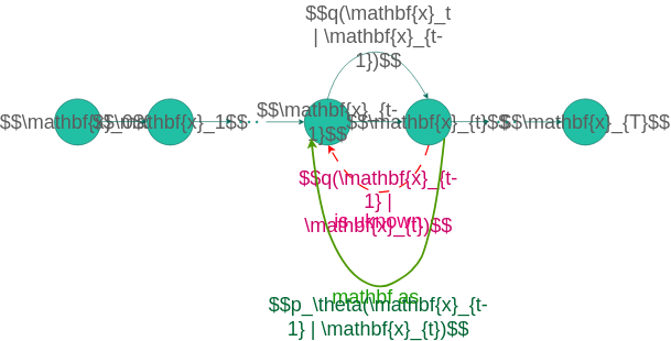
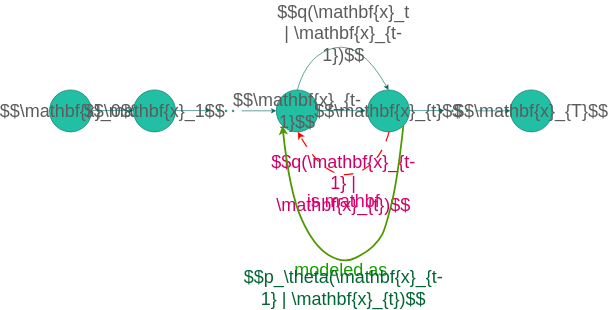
  <mxCell id="0" />
  <mxCell id="1" parent="0" />
  <mxCell id="2" value="&lt;font style=&quot;font-size: 30px;&quot;&gt;$$\mathbf{x}_0$$&lt;/font&gt;" style="ellipse;whiteSpace=wrap;html=1;aspect=fixed;labelBackgroundColor=none;fillColor=#21C0A5;strokeColor=#006658;fontColor=#5C5C5C;" vertex="1" parent="1"><mxGeometry x="20" y="130" width="70" height="70" as="geometry" /></mxCell>
  <mxCell id="3" value="&lt;font style=&quot;font-size: 30px;&quot;&gt;$$\mathbf{x}_1$$&lt;/font&gt;" style="ellipse;whiteSpace=wrap;html=1;aspect=fixed;labelBackgroundColor=none;fillColor=#21C0A5;strokeColor=#006658;fontColor=#5C5C5C;" vertex="1" parent="1"><mxGeometry x="160" y="130" width="70" height="70" as="geometry" /></mxCell>
  <mxCell id="4" value="&lt;font style=&quot;font-size: 30px;&quot;&gt;$$\mathbf{x}_{t-1}$$&lt;/font&gt;" style="ellipse;whiteSpace=wrap;html=1;aspect=fixed;labelBackgroundColor=none;fillColor=#21C0A5;strokeColor=#006658;fontColor=#5C5C5C;" vertex="1" parent="1"><mxGeometry x="398" y="130" width="70" height="70" as="geometry" /></mxCell>
  <mxCell id="5" value="" style="endArrow=classic;html=1;rounded=0;labelBackgroundColor=none;strokeColor=#006658;fontColor=default;" edge="1" parent="1"><mxGeometry width="50" height="50" relative="1" as="geometry"><mxPoint x="90" y="164.5" as="sourcePoint" /><mxPoint x="160" y="164.5" as="targetPoint" /></mxGeometry></mxCell>
  <mxCell id="6" value="" style="endArrow=classic;html=1;rounded=0;labelBackgroundColor=none;strokeColor=#006658;fontColor=default;" edge="1" parent="1"><mxGeometry width="50" height="50" relative="1" as="geometry"><mxPoint x="230" y="164.5" as="sourcePoint" /><mxPoint x="288" y="164.5" as="targetPoint" /></mxGeometry></mxCell>
  <mxCell id="7" value="" style="group;labelBackgroundColor=none;fontColor=#5C5C5C;" vertex="1" connectable="0" parent="1"><mxGeometry x="300" y="163.5" width="30" height="3" as="geometry" /></mxCell>
  <mxCell id="8" value="" style="ellipse;whiteSpace=wrap;html=1;aspect=fixed;fillColor=#21C0A5;labelBackgroundColor=none;strokeColor=#006658;fontColor=#5C5C5C;" vertex="1" parent="7"><mxGeometry width="3" height="3" as="geometry" /></mxCell>
  <mxCell id="9" value="" style="ellipse;whiteSpace=wrap;html=1;aspect=fixed;fillColor=#21C0A5;labelBackgroundColor=none;strokeColor=#006658;fontColor=#5C5C5C;" vertex="1" parent="7"><mxGeometry x="12.73" width="3" height="3" as="geometry" /></mxCell>
  <mxCell id="10" value="" style="ellipse;whiteSpace=wrap;html=1;aspect=fixed;fillColor=#21C0A5;labelBackgroundColor=none;strokeColor=#006658;fontColor=#5C5C5C;" vertex="1" parent="7"><mxGeometry x="24.545" width="3" height="3" as="geometry" /></mxCell>
  <mxCell id="11" value="" style="endArrow=classic;html=1;rounded=0;labelBackgroundColor=none;strokeColor=#006658;fontColor=default;" edge="1" parent="1"><mxGeometry width="50" height="50" relative="1" as="geometry"><mxPoint x="340" y="164.88" as="sourcePoint" /><mxPoint x="398" y="164.88" as="targetPoint" /></mxGeometry></mxCell>
  <mxCell id="12" value="&lt;font style=&quot;font-size: 30px;&quot;&gt;$$\mathbf{x}_{t}$$&lt;/font&gt;" style="ellipse;whiteSpace=wrap;html=1;aspect=fixed;labelBackgroundColor=none;fillColor=#21C0A5;strokeColor=#006658;fontColor=#5C5C5C;" vertex="1" parent="1"><mxGeometry x="550" y="130" width="70" height="70" as="geometry" /></mxCell>
  <mxCell id="13" value="" style="endArrow=classic;html=1;rounded=0;entryX=-0.045;entryY=0.495;entryDx=0;entryDy=0;entryPerimeter=0;labelBackgroundColor=none;strokeColor=#006658;fontColor=default;" edge="1" parent="1" target="12"><mxGeometry width="50" height="50" relative="1" as="geometry"><mxPoint x="468" y="164.5" as="sourcePoint" /><mxPoint x="526" y="164.5" as="targetPoint" /></mxGeometry></mxCell>
  <mxCell id="14" value="&lt;font style=&quot;font-size: 30px;&quot;&gt;$$\mathbf{x}_{T}$$&lt;/font&gt;" style="ellipse;whiteSpace=wrap;html=1;aspect=fixed;labelBackgroundColor=none;fillColor=#21C0A5;strokeColor=#006658;fontColor=#5C5C5C;" vertex="1" parent="1"><mxGeometry x="788" y="130" width="70" height="70" as="geometry" /></mxCell>
  <mxCell id="15" value="" style="endArrow=classic;html=1;rounded=0;labelBackgroundColor=none;strokeColor=#006658;fontColor=default;" edge="1" parent="1"><mxGeometry width="50" height="50" relative="1" as="geometry"><mxPoint x="620" y="164.5" as="sourcePoint" /><mxPoint x="678" y="164.5" as="targetPoint" /></mxGeometry></mxCell>
  <mxCell id="16" value="" style="group;labelBackgroundColor=none;fontColor=#5C5C5C;" vertex="1" connectable="0" parent="1"><mxGeometry x="690" y="163.5" width="30" height="3" as="geometry" /></mxCell>
  <mxCell id="17" value="" style="ellipse;whiteSpace=wrap;html=1;aspect=fixed;fillColor=#21C0A5;labelBackgroundColor=none;strokeColor=#006658;fontColor=#5C5C5C;" vertex="1" parent="16"><mxGeometry width="3" height="3" as="geometry" /></mxCell>
  <mxCell id="18" value="" style="ellipse;whiteSpace=wrap;html=1;aspect=fixed;fillColor=#21C0A5;labelBackgroundColor=none;strokeColor=#006658;fontColor=#5C5C5C;" vertex="1" parent="16"><mxGeometry x="12.73" width="3" height="3" as="geometry" /></mxCell>
  <mxCell id="19" value="" style="ellipse;whiteSpace=wrap;html=1;aspect=fixed;fillColor=#21C0A5;labelBackgroundColor=none;strokeColor=#006658;fontColor=#5C5C5C;" vertex="1" parent="16"><mxGeometry x="24.545" width="3" height="3" as="geometry" /></mxCell>
  <mxCell id="20" value="" style="endArrow=classic;html=1;rounded=0;labelBackgroundColor=none;strokeColor=#006658;fontColor=default;" edge="1" parent="1"><mxGeometry width="50" height="50" relative="1" as="geometry"><mxPoint x="730" y="164.88" as="sourcePoint" /><mxPoint x="788" y="164.88" as="targetPoint" /></mxGeometry></mxCell>
  <mxCell id="21" value="" style="curved=1;endArrow=classic;html=1;rounded=0;entryX=0.5;entryY=0;entryDx=0;entryDy=0;exitX=0.5;exitY=0;exitDx=0;exitDy=0;labelBackgroundColor=none;strokeColor=#006658;fontColor=default;" edge="1" parent="1" source="4" target="12"><mxGeometry width="50" height="50" relative="1" as="geometry"><mxPoint x="460" y="120" as="sourcePoint" /><mxPoint x="510" y="70" as="targetPoint" /><Array as="points"><mxPoint x="450" y="70" /><mxPoint x="540" y="50" /></Array></mxGeometry></mxCell>
  <mxCell id="22" value="&lt;font style=&quot;font-size: 30px;&quot;&gt;$$q(\mathbf{x}_t | \mathbf{x}_{t-1})$$&lt;/font&gt;" style="text;html=1;align=center;verticalAlign=middle;whiteSpace=wrap;rounded=0;labelBackgroundColor=none;fontColor=#5C5C5C;" vertex="1" parent="1"><mxGeometry x="480" y="20" width="60" height="30" as="geometry" /></mxCell>
  <mxCell id="23" value="" style="curved=1;endArrow=classic;html=1;rounded=0;entryX=0.5;entryY=0;entryDx=0;entryDy=0;exitX=0.5;exitY=0;exitDx=0;exitDy=0;fillColor=#d80073;strokeColor=#FF0000;strokeWidth=2;dashed=1;dashPattern=8 8;" edge="1" parent="1"><mxGeometry width="50" height="50" relative="1" as="geometry"><mxPoint x="586" y="200" as="sourcePoint" /><mxPoint x="434" y="200" as="targetPoint" /><Array as="points"><mxPoint x="569" y="260" /><mxPoint x="479" y="280" /></Array></mxGeometry></mxCell>
  <mxCell id="24" value="&lt;font color=&quot;#cc0066&quot; style=&quot;font-size: 30px;&quot;&gt;$$q(\mathbf{x}_{t-1} | \mathbf{x}_{t})$$&lt;/font&gt;" style="text;html=1;align=center;verticalAlign=middle;whiteSpace=wrap;rounded=0;labelBackgroundColor=none;fontColor=#5C5C5C;" vertex="1" parent="1"><mxGeometry x="450" y="270" width="120" height="30" as="geometry" /></mxCell>
- <mxCell id="25" value="&lt;font color=&quot;#e60073&quot; style=&quot;font-size: 30px;&quot;&gt;is uknown&lt;/font&gt;" style="text;html=1;align=center;verticalAlign=middle;whiteSpace=wrap;rounded=0;fontColor=#5C5C5C;" vertex="1" parent="1"><mxGeometry x="420" y="300" width="180" height="30" as="geometry" /></mxCell>
+ <mxCell id="25" value="&lt;font color=&quot;#e60073&quot; style=&quot;font-size: 30px;&quot;&gt;is mathbf&lt;/font&gt;" style="text;html=1;align=center;verticalAlign=middle;whiteSpace=wrap;rounded=0;fontColor=#5C5C5C;" vertex="1" parent="1"><mxGeometry x="420" y="300" width="180" height="30" as="geometry" /></mxCell>
  <mxCell id="26" value="" style="curved=1;endArrow=classic;html=1;rounded=0;exitX=1;exitY=1;exitDx=0;exitDy=0;entryX=0;entryY=1;entryDx=0;entryDy=0;fillColor=#60a917;strokeColor=#4D9900;strokeWidth=3;" edge="1" parent="1" source="12" target="4"><mxGeometry width="50" height="50" relative="1" as="geometry"><mxPoint x="592" y="200" as="sourcePoint" /><mxPoint x="440" y="200" as="targetPoint" /><Array as="points"><mxPoint x="600" y="280" /><mxPoint x="580" y="360" /><mxPoint x="570" y="380" /><mxPoint x="550" y="400" /><mxPoint x="510" y="420" /><mxPoint x="460" y="390" /><mxPoint x="420" y="300" /></Array></mxGeometry></mxCell>
- <mxCell id="27" value="&lt;font color=&quot;#169c01&quot; style=&quot;font-size: 30px;&quot;&gt;mathbf as&amp;nbsp;&lt;/font&gt;" style="text;html=1;align=center;verticalAlign=middle;whiteSpace=wrap;rounded=0;fontColor=#5C5C5C;" vertex="1" parent="1"><mxGeometry x="420" y="415" width="180" height="30" as="geometry" /></mxCell>
+ <mxCell id="27" value="&lt;font color=&quot;#169c01&quot; style=&quot;font-size: 30px;&quot;&gt;modeled as&amp;nbsp;&lt;/font&gt;" style="text;html=1;align=center;verticalAlign=middle;whiteSpace=wrap;rounded=0;fontColor=#5C5C5C;" vertex="1" parent="1"><mxGeometry x="420" y="415" width="180" height="30" as="geometry" /></mxCell>
  <mxCell id="28" value="&lt;font color=&quot;#006633&quot; style=&quot;font-size: 30px;&quot;&gt;$$p_\theta(\mathbf{x}_{t-1} | \mathbf{x}_{t})$$&lt;/font&gt;" style="text;html=1;align=center;verticalAlign=middle;whiteSpace=wrap;rounded=0;labelBackgroundColor=none;fontColor=#5C5C5C;" vertex="1" parent="1"><mxGeometry x="450" y="445" width="120" height="30" as="geometry" /></mxCell>
